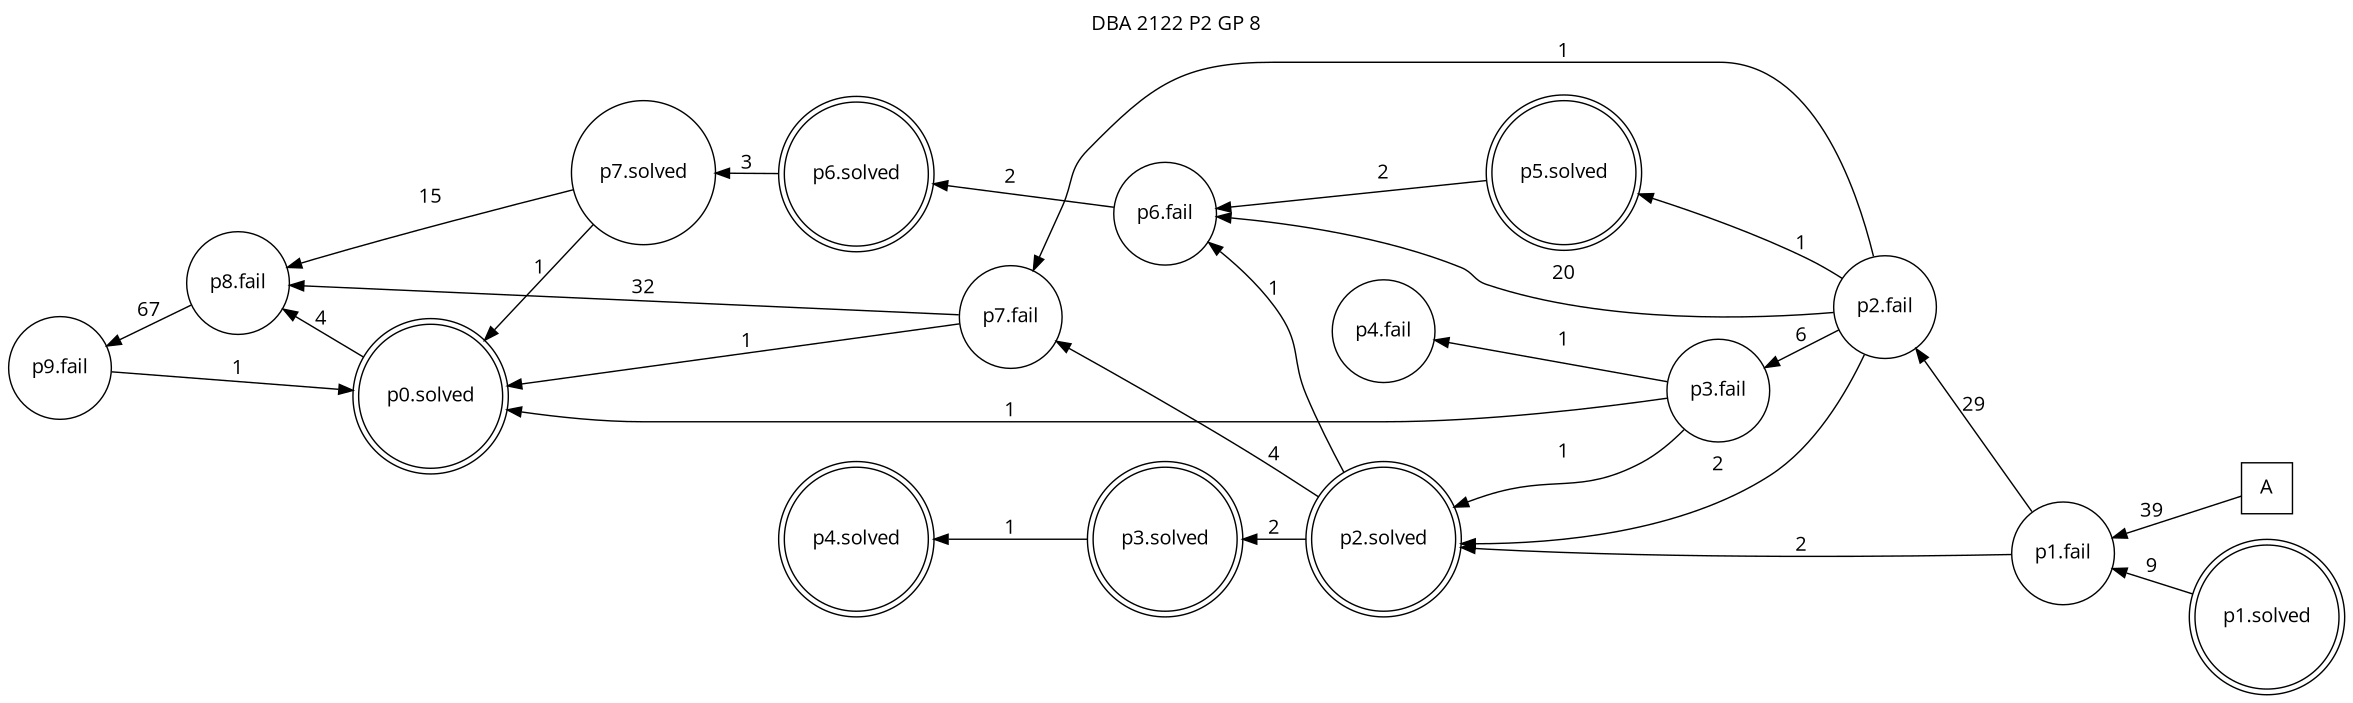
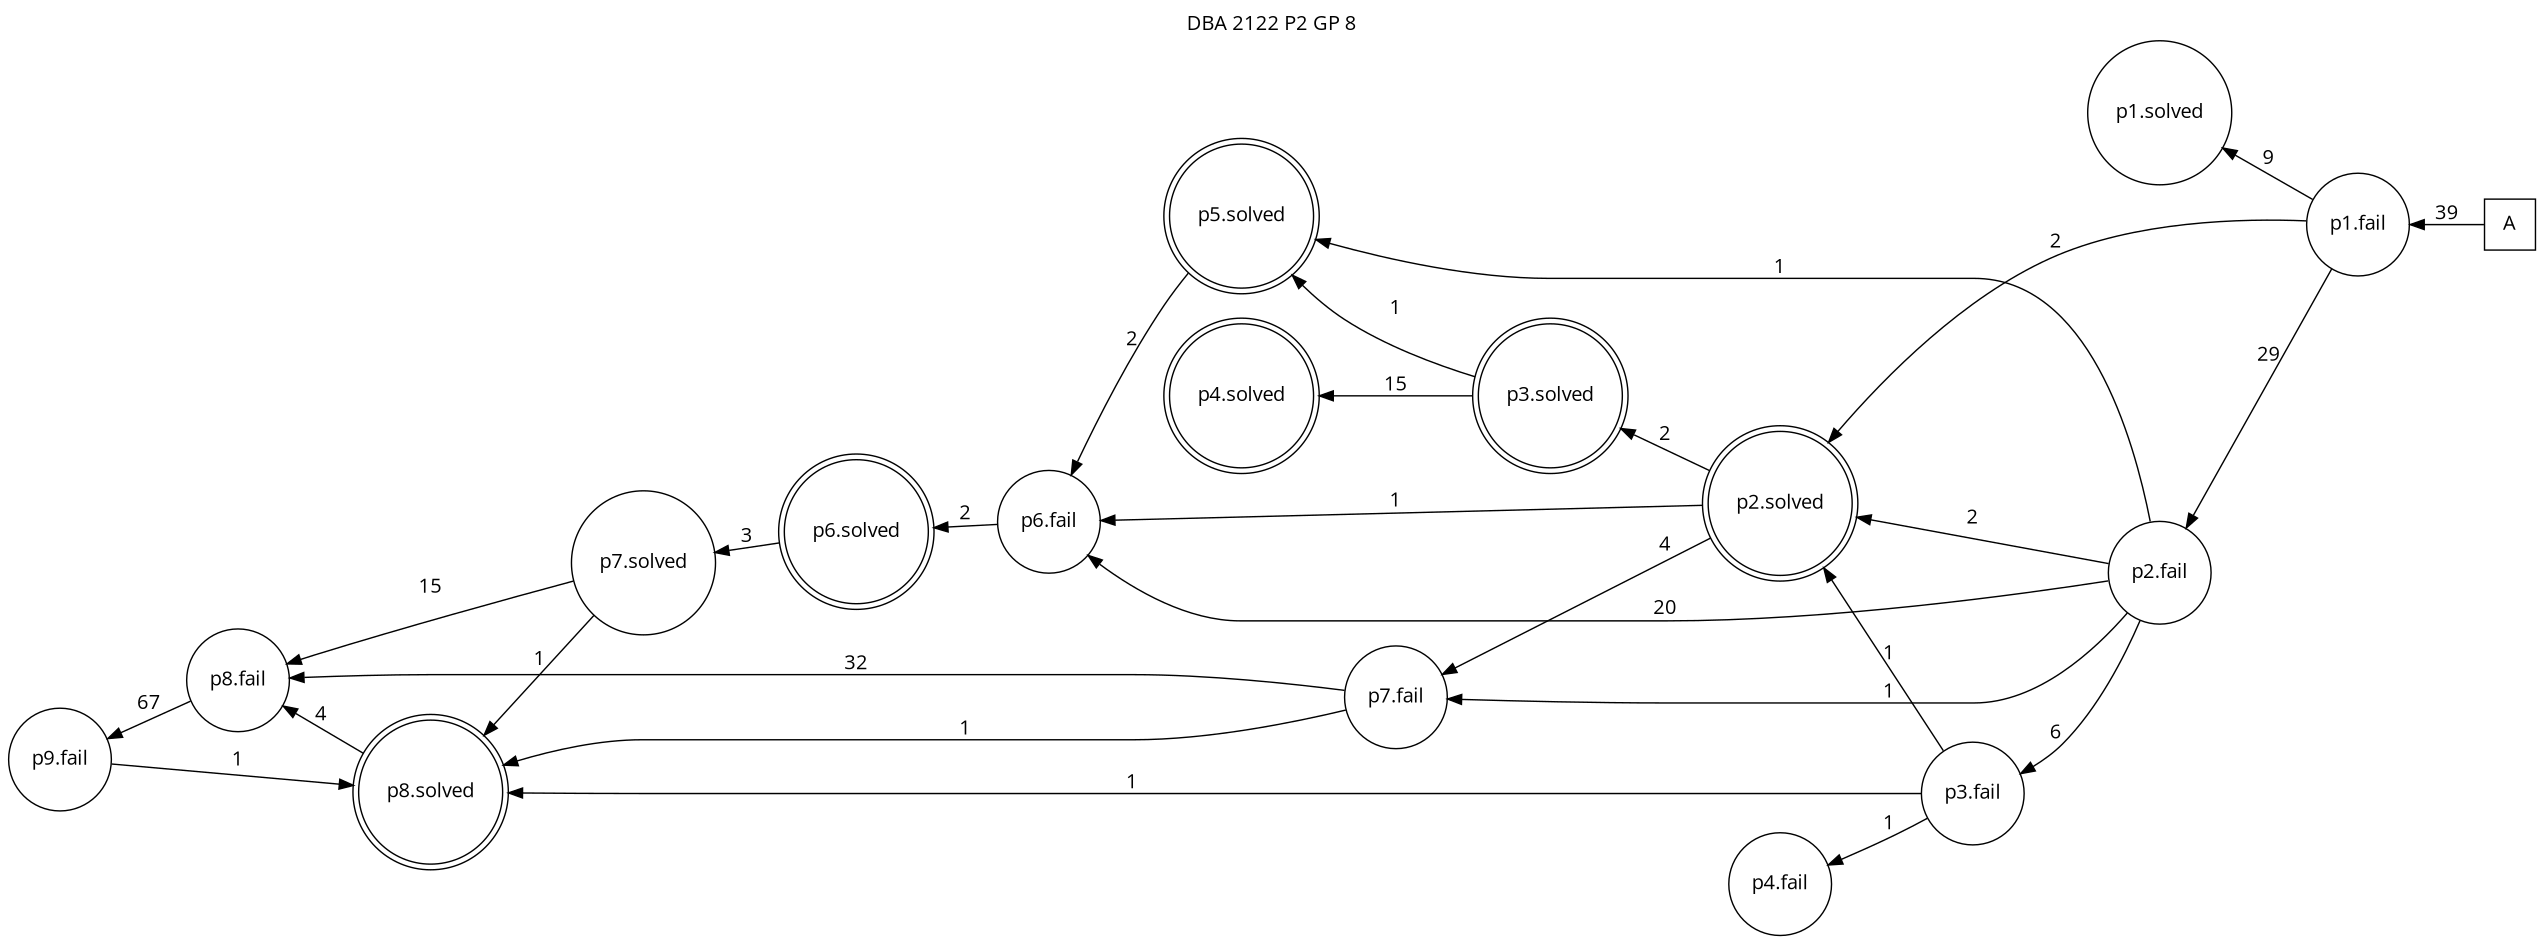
  digraph {
    fontname="Open Sans"
    label=" DBA 2122 P2 GP 8 "
    labelloc=tl
    rankdir=RL
    node [fontname="Open Sans" shape=circle]
    edge [fontname="Open Sans"]
    n1 [label=A shape=square]
    n2 [label="p1.fail"]
-   n3 [label="p1.solved" shape=doublecircle]
+   n3 [label="p1.solved"]
    n4 [label="p2.fail"]
    n5 [label="p2.solved" shape=doublecircle]
    n6 [label="p3.fail"]
    n7 [label="p6.fail"]
    n8 [label="p7.fail"]
    n9 [label="p5.solved" shape=doublecircle]
    n10 [label="p3.solved" shape=doublecircle]
    n11 [label="p4.fail"]
-   n12 [label="p0.solved" shape=doublecircle]
+   n12 [label="p8.solved" shape=doublecircle]
    n13 [label="p6.solved" shape=doublecircle]
    n14 [label="p8.fail"]
    n15 [label="p7.solved"]
    n16 [label="p4.solved" shape=doublecircle]
    n17 [label="p9.fail"]
    n1 -> n2 [label=39]
-   n3 -> n2 [label=9]
+   n2 -> n3 [label=9]
    n2 -> n4 [label=29]
    n2 -> n5 [label=2]
    n4 -> n5 [label=2]
    n4 -> n6 [label=6]
    n4 -> n7 [label=20]
    n4 -> n8 [label=1]
    n4 -> n9 [label=1]
    n5 -> n7 [label=1]
    n5 -> n8 [label=4]
    n5 -> n10 [label=2]
    n6 -> n5 [label=1]
    n6 -> n11 [label=1]
    n6 -> n12 [label=1]
    n7 -> n13 [label=2]
    n8 -> n12 [label=1]
    n8 -> n14 [label=32]
    n9 -> n7 [label=2]
-   n10 -> n16 [label=1]
+   n10 -> n9 [label=1]
+   n10 -> n16 [label=15]
    n12 -> n14 [label=4]
    n13 -> n15 [label=3]
    n14 -> n17 [label=67]
    n15 -> n12 [label=1]
    n15 -> n14 [label=15]
    n17 -> n12 [label=1]
  }
